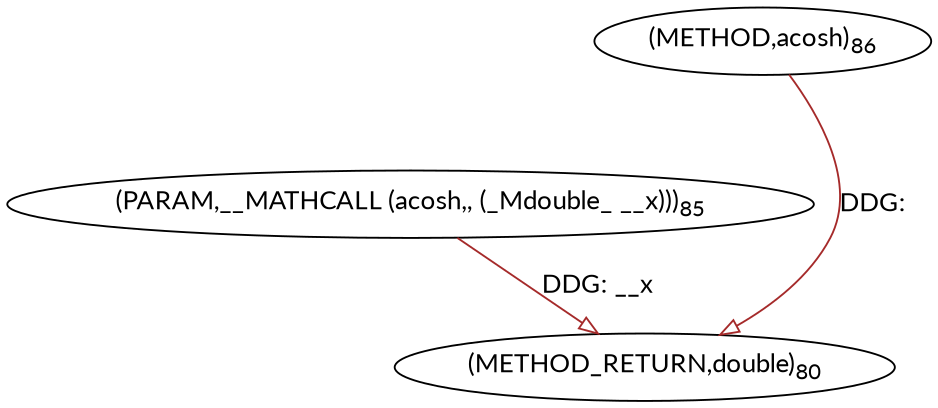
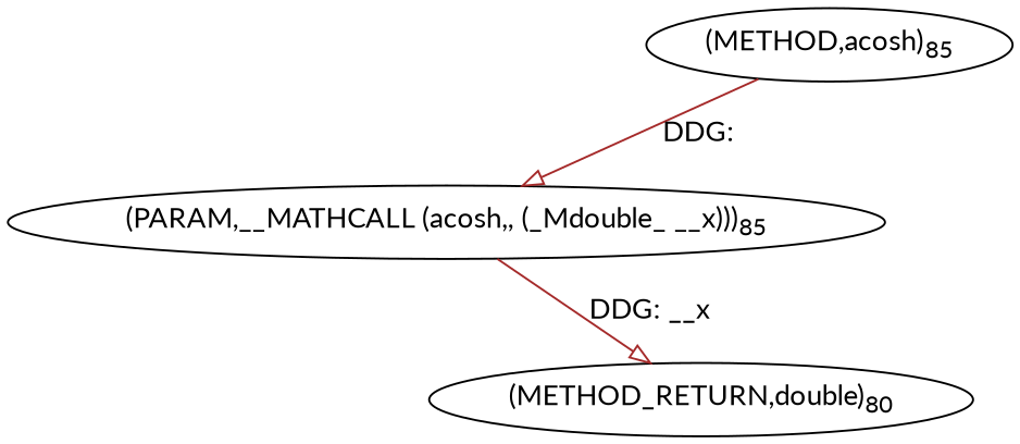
  digraph {
    fontname=Lato
    node [fontname=Lato]
    edge [arrowhead=onormal color=brown fontname=Lato]
-   n1 [label=<(METHOD,acosh)<SUB>86</SUB>>]
+   n1 [label=<(METHOD,acosh)<SUB>85</SUB>>]
    n2 [label=<(PARAM,__MATHCALL (acosh,, (_Mdouble_ __x)))<SUB>85</SUB>>]
    n3 [label=<(METHOD_RETURN,double)<SUB>80</SUB>>]
-   n1 -> n3 [label="DDG: "]
+   n1 -> n2 [label="DDG: "]
    n2 -> n3 [label="DDG: __x"]
  }
